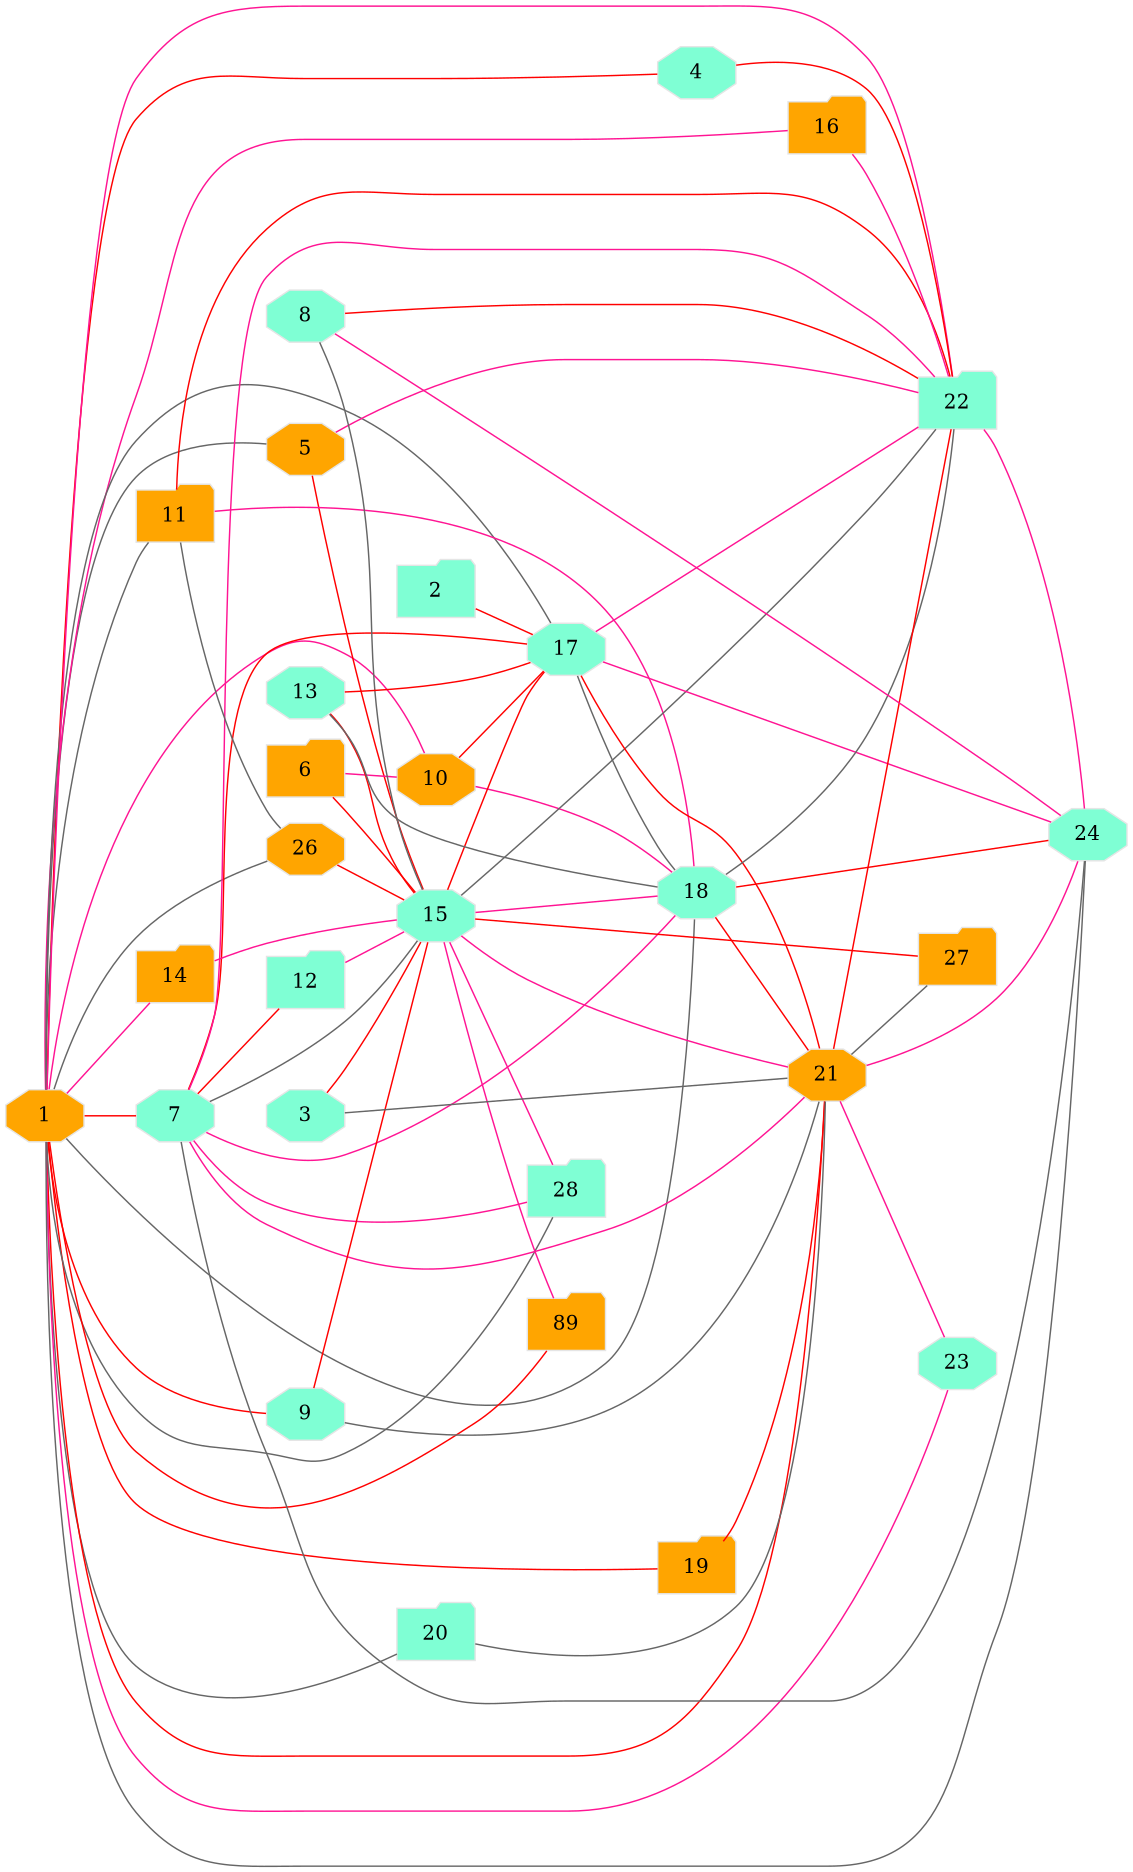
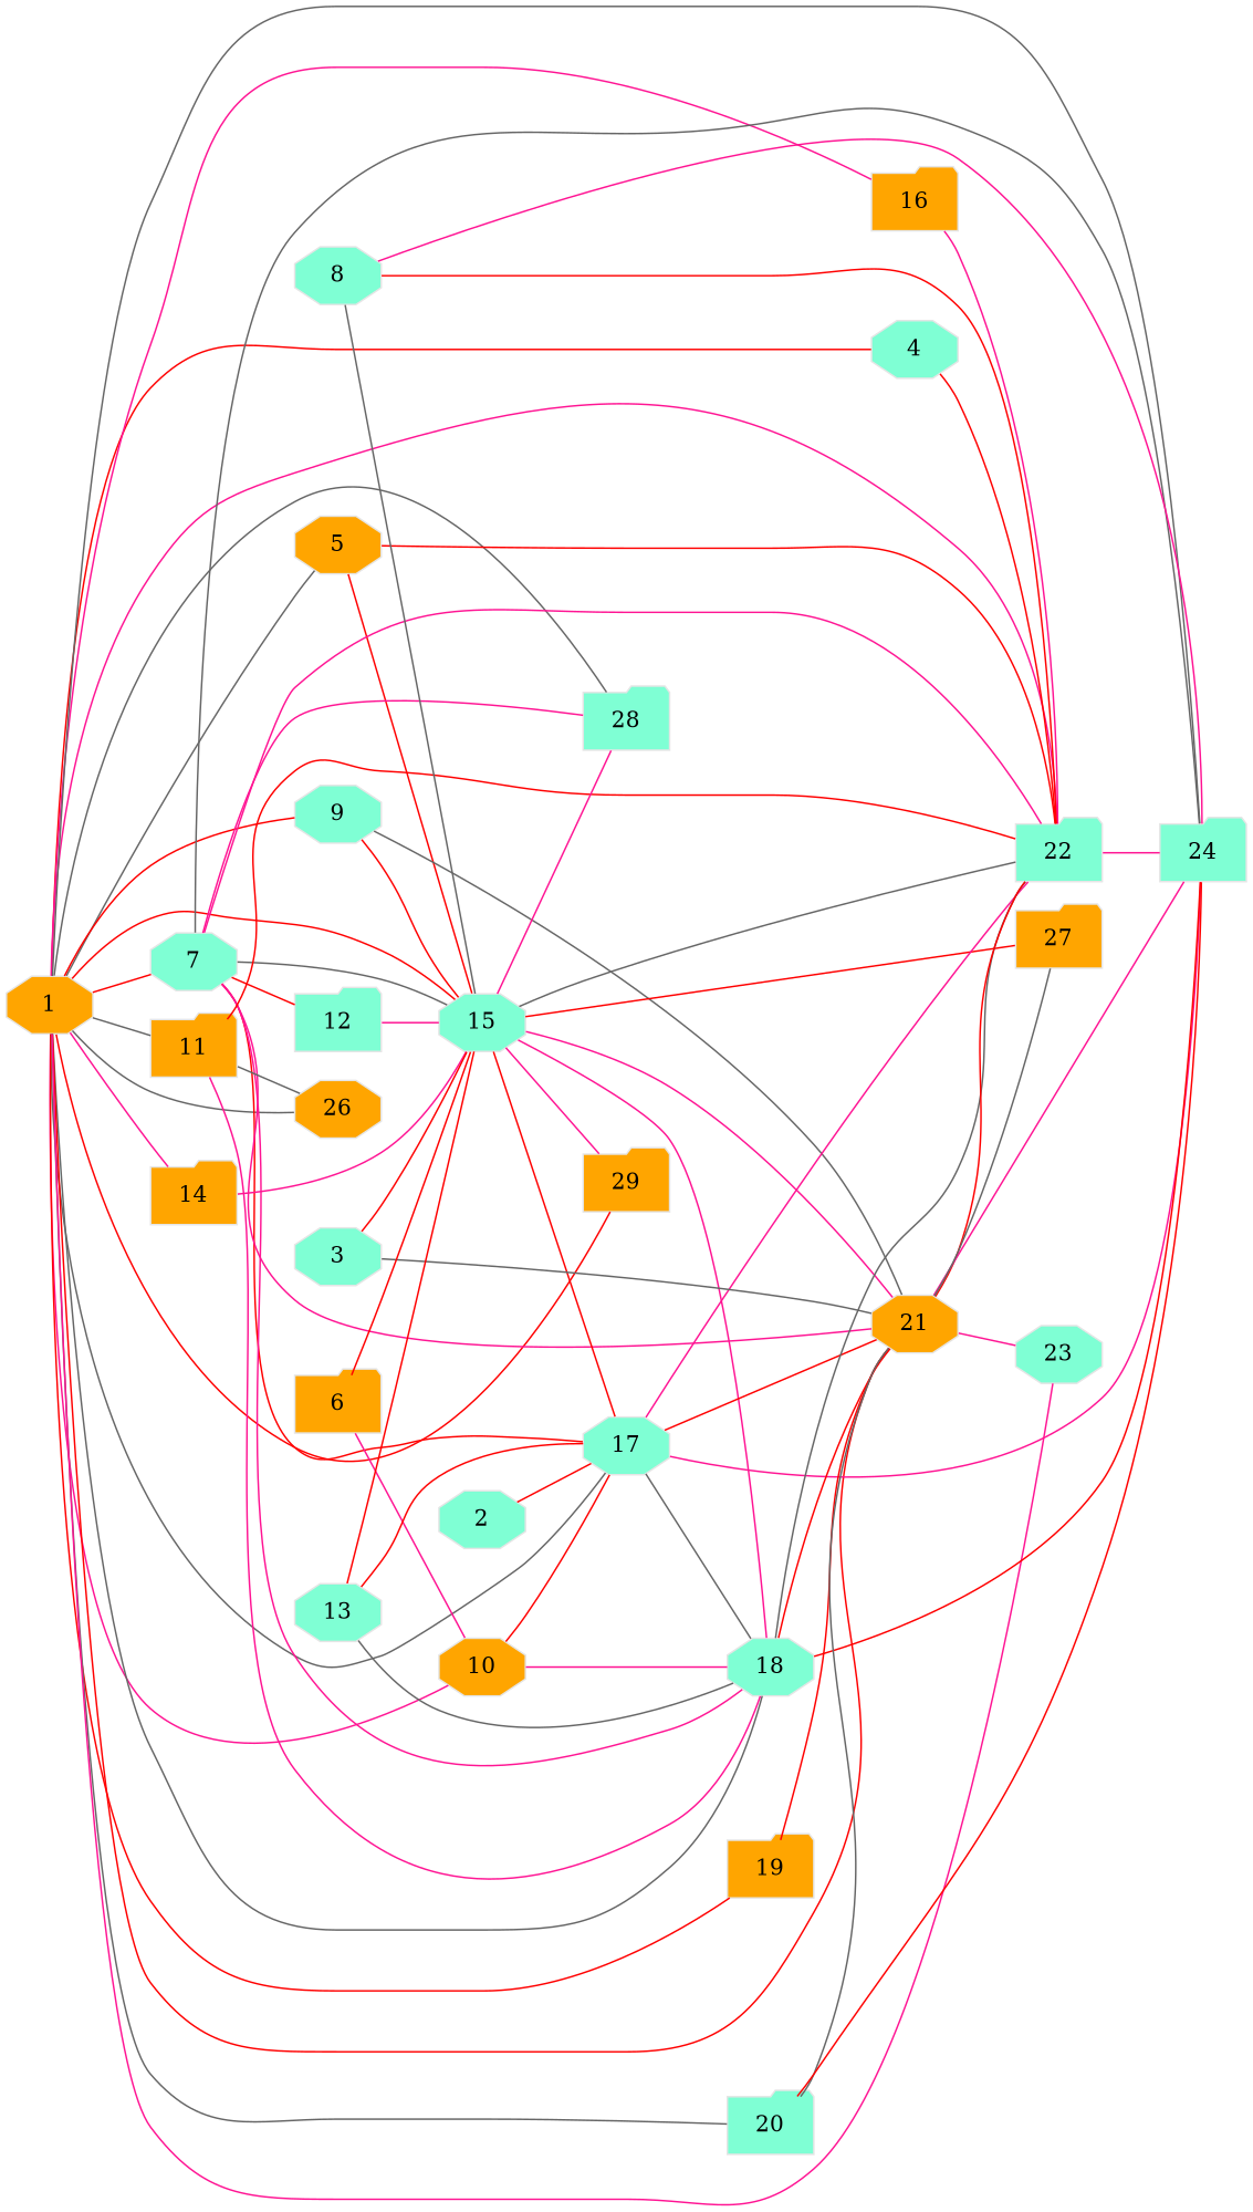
  graph {
    rankdir=LR
    node [color=gray90 fillcolor=aquamarine shape=octagon style=filled]
    edge [color=red weight=1.0]
    1 [fillcolor=orange]
    4
    5 [fillcolor=orange]
    7
    9
    10 [fillcolor=orange]
    11 [fillcolor=orange shape=folder]
    14 [fillcolor=orange shape=folder]
    15
    16 [fillcolor=orange shape=folder]
    17
    18
    19 [fillcolor=orange shape=folder]
    20 [shape=folder]
    21 [fillcolor=orange]
    22 [shape=folder]
    23
-   24
+   24 [shape=folder]
    26 [fillcolor=orange]
    28 [shape=folder]
-   29 [fillcolor=orange shape=folder label=89]
+   29 [fillcolor=orange shape=folder]
    12 [shape=folder]
    27 [fillcolor=orange shape=folder]
-   2 [shape=folder]
+   2
    3
    6 [fillcolor=orange shape=folder]
    8
    13
    1 -- 4
    1 -- 5 [color=gray40]
    1 -- 7 [weight=3.0]
    1 -- 9
    1 -- 10 [color=deeppink]
    1 -- 11 [color=gray40]
    1 -- 14 [color=deeppink]
-   26 -- 15 [weight=2.0]
+   1 -- 15 [weight=2.0]
    1 -- 16 [color=deeppink]
    1 -- 17 [color=gray40 weight=2.0]
    1 -- 18 [color=gray40 weight=3.0]
    1 -- 19
    1 -- 20 [color=gray40]
    1 -- 21 [weight=3.0]
    1 -- 22 [color=deeppink weight=4.0]
    1 -- 23 [color=deeppink]
    1 -- 24 [color=gray40 weight=2.0]
    1 -- 26 [color=gray40]
    1 -- 28 [color=gray40]
    1 -- 29
    4 -- 22
    5 -- 15
-   5 -- 22 [color=deeppink]
+   5 -- 22
    7 -- 15 [color=gray40 weight=2.0]
    7 -- 17
    7 -- 18 [color=deeppink weight=2.0]
    7 -- 21 [color=deeppink]
    7 -- 22 [color=deeppink weight=2.0]
    7 -- 24 [color=gray40]
    7 -- 28 [color=deeppink]
    7 -- 12
    9 -- 15
    9 -- 21 [color=gray40]
    10 -- 17
    10 -- 18 [color=deeppink]
    11 -- 18 [color=deeppink]
    11 -- 22
    11 -- 26 [color=gray40]
    14 -- 15 [color=deeppink]
    15 -- 17
    15 -- 18 [color=deeppink weight=2.0]
    15 -- 21 [color=deeppink]
    15 -- 22 [color=gray40 weight=3.0]
    15 -- 28 [color=deeppink]
    15 -- 29 [color=deeppink weight=2.0]
    15 -- 27 [weight=2.0]
    16 -- 22 [color=deeppink]
    17 -- 18 [color=gray40]
    17 -- 21 [weight=2.0]
    17 -- 22 [color=deeppink weight=3.0]
    17 -- 24 [color=deeppink weight=2.0]
    18 -- 21
    18 -- 22 [color=gray40 weight=2.0]
    18 -- 24
    19 -- 21
    20 -- 21 [color=gray40]
+   20 -- 24
    21 -- 22 [weight=3.0]
    21 -- 23 [color=deeppink]
    21 -- 24 [color=deeppink]
    21 -- 27 [color=gray40]
    22 -- 24 [color=deeppink weight=2.0]
    12 -- 15 [color=deeppink]
    2 -- 17
    3 -- 15
    3 -- 21 [color=gray40]
    6 -- 10 [color=deeppink]
    6 -- 15
    8 -- 15 [color=gray40]
    8 -- 22
    8 -- 24 [color=deeppink]
    13 -- 15
    13 -- 17
    13 -- 18 [color=gray40]
  }
